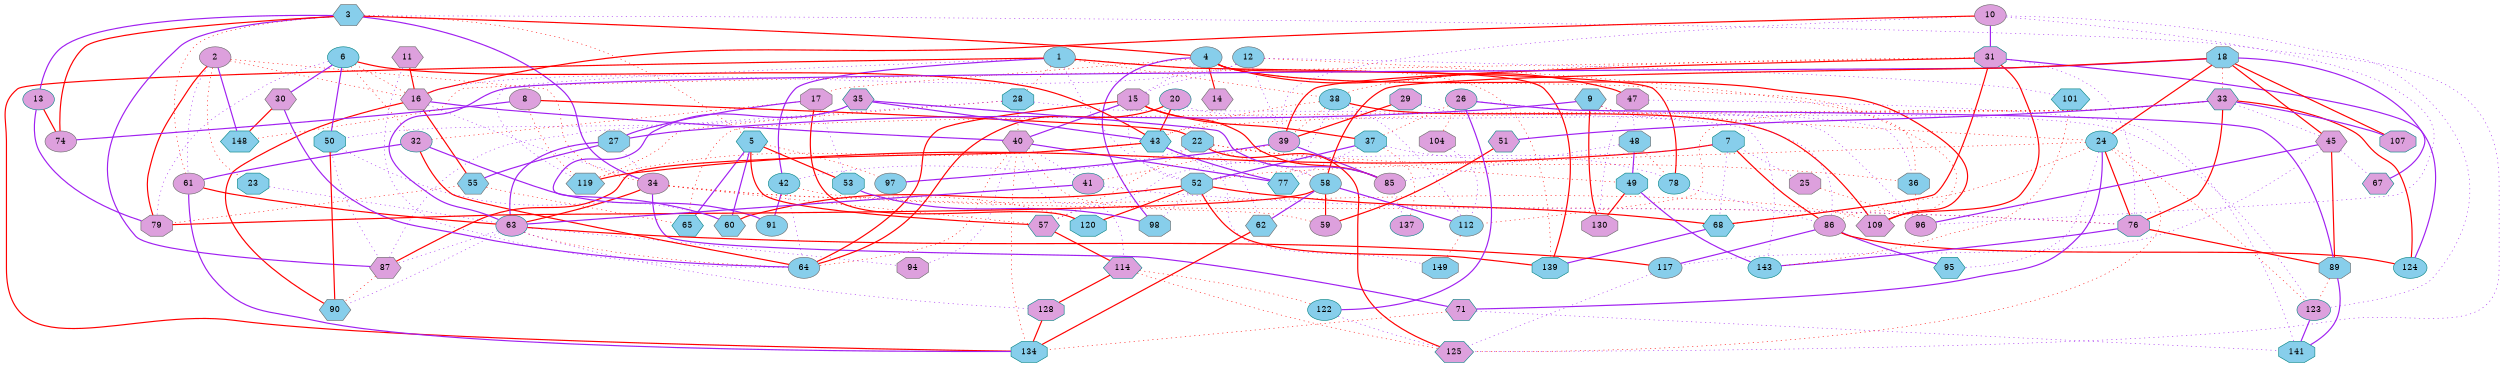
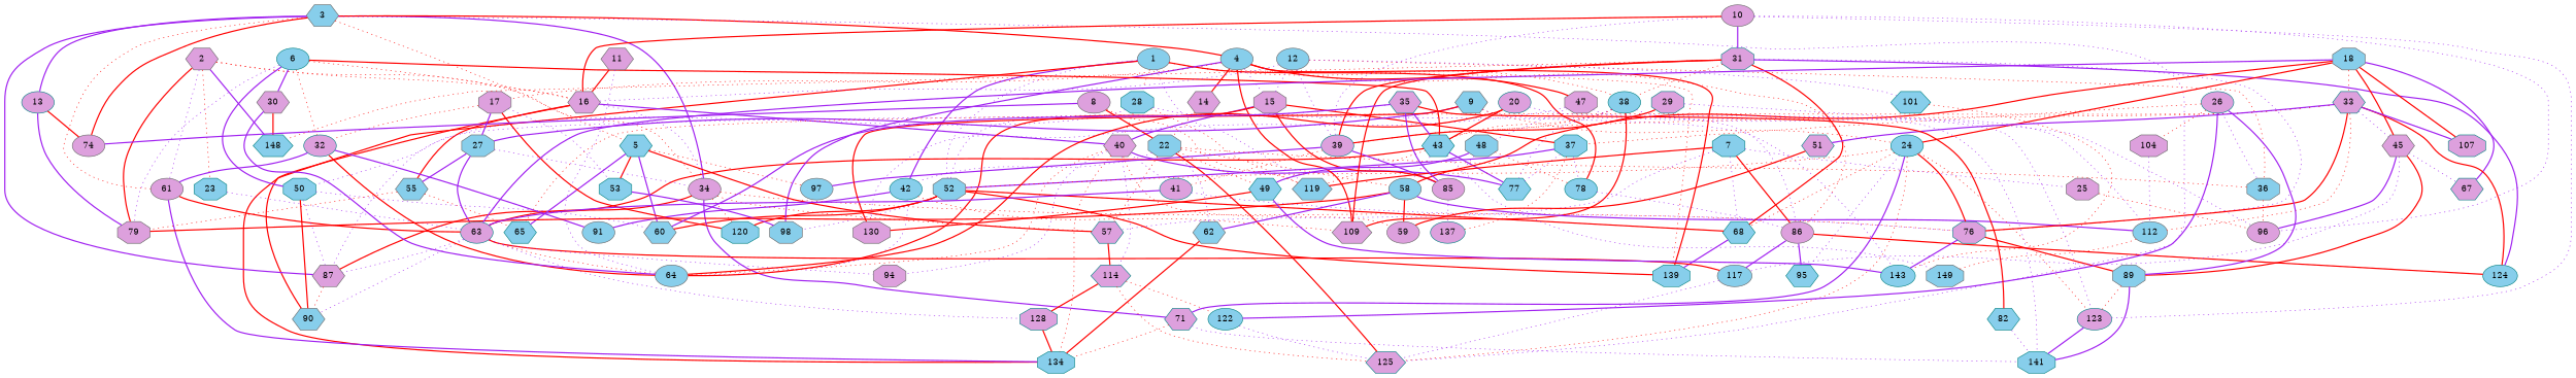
  graph {
    node [color=gray40 fillcolor=skyblue shape=ellipse style=filled]
    edge [color=red style=dotted]
    1 [super="+54"]
    28 [color=teal shape=octagon super="+70"]
    38 [color=teal super="+136"]
    42 [color=teal super="+105"]
    52 [shape=octagon super="+72"]
    78 [color=teal]
    119 [shape=hexagon]
    134 [color=teal shape=octagon super="+145"]
    139 [color=teal shape=octagon]
    n10 [fillcolor=plum label=87 shape=hexagon super="+129"]
    40 [fillcolor=plum shape=hexagon super="+121"]
    143 [color=teal]
    109 [fillcolor=plum shape=hexagon super="+126"]
    43 [color=teal shape=hexagon super="+115"]
    39 [color=teal fillcolor=plum super="+83"]
    112
    77 [color=teal shape=hexagon]
    64 [super="+118"]
    91
    98 [shape=octagon]
    60 [shape=hexagon]
    68 [color=teal shape=hexagon super="+88"]
    120 [color=teal shape=octagon]
    86 [fillcolor=plum super="+142"]
-   2 [fillcolor=plum super="+21"]
+   2 [fillcolor=plum shape=hexagon super="+21"]
    16 [fillcolor=plum shape=hexagon super="+106"]
    23 [color=teal shape=octagon]
    34 [fillcolor=plum super="+116"]
    61 [fillcolor=plum super="+73"]
    79 [fillcolor=plum shape=octagon]
    148 [color=teal shape=hexagon]
    55 [shape=hexagon]
    90 [shape=hexagon]
    63 [color=teal fillcolor=plum super="+87"]
    57 [color=teal fillcolor=plum shape=hexagon]
    71 [color=teal fillcolor=plum shape=hexagon super="+93"]
    76 [color=teal fillcolor=plum shape=octagon super="+113"]
    3 [shape=hexagon super="+132"]
    4 [super="+100"]
    5 [color=teal shape=hexagon super="+56"]
    13 [color=teal fillcolor=plum]
    74 [fillcolor=plum]
    125 [color=teal fillcolor=plum shape=hexagon]
    14 [fillcolor=plum shape=hexagon]
    15 [fillcolor=plum shape=octagon super="+110"]
    17 [fillcolor=plum shape=octagon]
    47 [fillcolor=plum shape=octagon super="+99"]
    53 [color=teal shape=octagon]
    65 [color=teal shape=hexagon]
    97
    22 [shape=octagon super="+44"]
    37 [color=teal shape=octagon super="+84"]
    85 [fillcolor=plum super="+135"]
    32 [color=teal fillcolor=plum super="+46"]
    27 [shape=octagon super="+103"]
    130 [fillcolor=plum shape=octagon]
    48 [shape=octagon]
    141 [color=teal shape=octagon super="+147"]
    95 [color=teal shape=hexagon]
    124 [color=teal]
    117
    114 [color=teal fillcolor=plum shape=hexagon super="+144"]
    6 [color=teal super="+146"]
    30 [fillcolor=plum shape=hexagon]
    50 [color=teal shape=octagon]
    58 [super="+133"]
    149 [shape=octagon]
    7 [color=teal shape=octagon super="+81"]
    25 [fillcolor=plum shape=octagon]
    96 [fillcolor=plum]
    36 [shape=octagon super="+131"]
-   49 [color=teal shape=octagon super="+108"]
+   49 [color=teal shape=hexagon super="+108"]
    62 [shape=hexagon]
    8 [fillcolor=plum]
    9 [shape=hexagon super="+66"]
    24 [color=teal super="+140"]
    123 [color=teal fillcolor=plum]
    10 [fillcolor=plum super="+19"]
    31 [color=teal fillcolor=plum shape=octagon super="+127"]
    41 [color=teal fillcolor=plum]
    11 [fillcolor=plum shape=hexagon]
    12 [super="+69"]
    101 [color=teal shape=hexagon]
    137 [color=teal fillcolor=plum]
    59 [fillcolor=plum]
    94 [fillcolor=plum shape=octagon]
    18 [shape=octagon super="+92"]
    33 [color=teal fillcolor=plum shape=hexagon super="+111"]
    45 [fillcolor=plum shape=hexagon super="+75"]
    67 [color=teal fillcolor=plum shape=hexagon]
    107 [color=teal fillcolor=plum shape=octagon]
    51 [color=teal fillcolor=plum shape=hexagon]
    89 [shape=octagon]
    128 [color=teal fillcolor=plum shape=octagon]
    20 [color=teal fillcolor=plum]
    26 [color=teal fillcolor=plum super="+138"]
    104 [fillcolor=plum shape=octagon]
    122 [color=teal]
    29 [color=teal fillcolor=plum shape=octagon]
    35 [color=teal fillcolor=plum shape=hexagon super="+102"]
+   82 [color=teal shape=hexagon]
    1 -- 28
    1 -- 38
    1 -- 42 [color=purple style=bold]
    1 -- 52 [color=purple]
    1 -- 78 [style=bold]
    1 -- 119 [color=purple]
    1 -- 134 [style=bold]
    1 -- 139
    28 -- 119
    28 -- n10 [color=purple]
    28 -- 40
    28 -- 143 [color=purple]
    38 -- 109 [style=bold]
    38 -- 43
    38 -- 39
    38 -- 112 [color=purple]
    38 -- 77 [color=purple]
    42 -- 109
    42 -- 64 [color=purple]
    42 -- 91 [color=purple style=bold]
    52 -- 139 [style=bold]
    52 -- 98 [color=purple]
    52 -- 60 [style=bold]
    52 -- 68 [style=bold]
    52 -- 120 [style=bold]
    78 -- 86 [color=purple]
    n10 -- 90
    40 -- 134
    40 -- 77 [color=purple style=bold]
    40 -- 64 [weight=2]
    40 -- 114 [color=purple]
    40 -- 41 [color=purple]
    40 -- 59
    40 -- 94 [color=purple]
    43 -- 119
    43 -- n10 [style=bold]
    43 -- 77 [color=purple style=bold]
    43 -- 58 [color=purple]
    43 -- 149 [color=purple]
    39 -- 97 [color=purple style=bold]
    39 -- 85 [color=purple style=bold]
    39 -- 41
    112 -- 149
    68 -- 139 [color=purple style=bold]
    86 -- 95 [color=purple style=bold]
    86 -- 124 [style=bold]
    86 -- 117 [color=purple style=bold]
    2 -- 16
    2 -- 23
    2 -- 34
    2 -- 61 [color=purple]
    2 -- 79 [style=bold]
    2 -- 148 [color=purple style=bold]
    16 -- 40 [color=purple style=bold]
    16 -- 34 [color=purple]
    16 -- 55 [style=bold]
    16 -- 90 [style=bold]
    23 -- 63 [color=purple]
    34 -- 120
    34 -- 63 [style=bold]
    34 -- 57
    34 -- 71 [color=purple style=bold]
    34 -- 76
    61 -- 134 [color=purple style=bold]
    61 -- 63 [style=bold]
    55 -- 79
    55 -- 65
    63 -- n10 [color=purple]
    63 -- 64
    63 -- 90 [color=purple]
    63 -- 117 [style=bold]
    63 -- 94 [color=purple]
    63 -- 128 [color=purple]
    57 -- 114 [style=bold]
    71 -- 134
    71 -- 141 [color=purple]
    76 -- 143 [color=purple style=bold]
    76 -- 89 [style=bold]
    3 -- n10 [color=purple style=bold]
    3 -- 34 [color=purple style=bold]
    3 -- 61
    3 -- 4 [style=bold]
    3 -- 5
    3 -- 13 [color=purple style=bold]
    3 -- 74 [style=bold]
    3 -- 125 [color=purple]
    4 -- 139 [style=bold]
    4 -- 109 [style=bold]
    4 -- 98 [color=purple style=bold]
    4 -- 86
    4 -- 14 [style=bold]
    4 -- 15 [color=purple]
    4 -- 17
    4 -- 47 [style=bold]
    5 -- 60 [color=purple style=bold]
    5 -- 57 [style=bold weight=2]
    5 -- 53 [style=bold]
    5 -- 65 [color=purple style=bold]
    5 -- 97
    13 -- 79 [color=purple style=bold]
    13 -- 74 [style=bold]
    14 -- 22
    15 -- 52 [color=purple]
    15 -- 40 [color=purple style=bold]
    15 -- 64 [style=bold]
    15 -- 37 [style=bold]
    15 -- 85 [style=bold]
    17 -- 120 [style=bold]
    17 -- 53 [color=purple]
    17 -- 32
    17 -- 27 [color=purple style=bold]
    47 -- 130 [color=purple weight=2]
    47 -- 48 [color=purple]
    47 -- 141 [color=purple]
    53 -- 98 [color=purple style=bold]
    22 -- 42 [color=purple]
    22 -- 57
    22 -- 125 [style=bold]
    22 -- 58
    22 -- 36
    22 -- 49
    22 -- 62 [color=purple]
    37 -- 52 [color=purple style=bold]
    37 -- 78 [color=purple]
    37 -- 77 [color=purple]
    37 -- 137
    85 -- 137 [color=purple]
    32 -- 64 [style=bold]
    32 -- 91 [color=purple style=bold]
    32 -- 61 [color=purple style=bold]
    27 -- 34 [color=purple]
    27 -- 55 [color=purple style=bold]
    27 -- 63 [color=purple style=bold]
    48 -- 78
    48 -- 85 [color=purple]
    48 -- 49 [color=purple style=bold]
    117 -- 125 [color=purple]
    114 -- 125
    114 -- 128 [style=bold]
    114 -- 122
    6 -- 43 [style=bold]
    6 -- 16
    6 -- 79 [color=purple]
    6 -- 32
    6 -- 30 [color=purple style=bold]
    6 -- 50 [color=purple style=bold]
    30 -- 64 [color=purple style=bold]
    30 -- 148 [style=bold]
    50 -- n10 [color=purple]
    50 -- 60 [color=purple]
    50 -- 90 [style=bold]
    58 -- 112 [color=purple style=bold]
    58 -- 79 [style=bold]
    58 -- 62 [color=purple style=bold]
    58 -- 59 [style=bold]
    7 -- 119 [style=bold]
    7 -- 68 [color=purple]
    7 -- 86 [style=bold]
    7 -- 57 [color=purple]
    7 -- 25 [color=purple]
    25 -- 96
    36 -- 96
    49 -- 143 [color=purple style=bold]
    49 -- 130 [style=bold]
    62 -- 134 [style=bold]
    8 -- 119
    8 -- 74 [color=purple style=bold]
    8 -- 22 [style=bold]
    9 -- 86 [color=purple]
    9 -- 27 [color=purple style=bold]
    9 -- 130 [style=bold]
    9 -- 24
    24 -- 52
    24 -- 68
    24 -- 71 [color=purple style=bold]
    24 -- 76 [style=bold]
    24 -- 125
    24 -- 95 [color=purple]
    24 -- 123
    123 -- 141 [color=purple style=bold]
    10 -- 39 [color=purple]
    10 -- 16 [style=bold]
    10 -- 96 [color=purple]
    10 -- 123 [color=purple]
    10 -- 31 [color=purple style=bold]
    31 -- 38
    31 -- 109 [style=bold]
    31 -- 39 [style=bold]
    31 -- 68 [style=bold]
    31 -- 148
    31 -- 76 [color=purple weight=2]
    31 -- 124 [color=purple style=bold]
    41 -- 63 [color=purple style=bold]
    41 -- 76 [color=purple]
    11 -- 64 [color=purple]
    11 -- 16 [style=bold]
    12 -- 39 [color=purple]
    12 -- 16 [color=purple]
    12 -- 15 [color=purple]
    12 -- 36
    12 -- 101 [color=purple]
    101 -- 143
    18 -- 63 [color=purple style=bold]
    18 -- 58 [style=bold]
    18 -- 24 [style=bold]
    18 -- 33
    18 -- 45 [style=bold]
    18 -- 67 [color=purple style=bold]
    18 -- 107 [style=bold]
    33 -- 43
    33 -- 112
    33 -- 76 [style=bold]
    33 -- 65
    33 -- 124 [style=bold]
    33 -- 45 [color=purple]
    33 -- 107 [color=purple style=bold]
    33 -- 51 [color=purple style=bold]
    45 -- 117 [color=purple]
    45 -- 96 [color=purple style=bold]
    45 -- 67 [color=purple]
    45 -- 89 [style=bold]
    51 -- 59 [style=bold]
    89 -- 141 [color=purple style=bold]
    89 -- 123
    128 -- 134 [style=bold]
    20 -- 43 [style=bold]
    20 -- 64 [style=bold]
    20 -- 123 [color=purple]
    26 -- 37 [weight=2]
    26 -- 36 [color=purple]
    26 -- 89 [color=purple style=bold]
    26 -- 104
    26 -- 122 [color=purple style=bold]
    104 -- 112 [color=purple]
    122 -- 125 [color=purple]
    29 -- 39 [style=bold]
    29 -- 96 [color=purple]
    35 -- 43 [color=purple style=bold]
    35 -- 60 [color=purple style=bold]
    35 -- 85 [color=purple style=bold]
    35 -- 50 [color=purple weight=2]
+   35 -- 82 [style=bold]
+   82 -- 141 [color=purple]
  }
